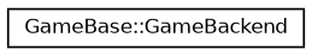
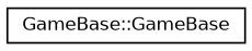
  digraph {
    rankdir=LR
-   n1 [color=black fillcolor=white fontname=Helvetica fontsize=10 height=0.2 label="GameBase::GameBackend" shape=record style=filled width=0.4]
+   n1 [color=black fillcolor=white fontname=Helvetica fontsize=10 height=0.2 label="GameBase::GameBase" shape=record style=filled width=0.4]
  }
